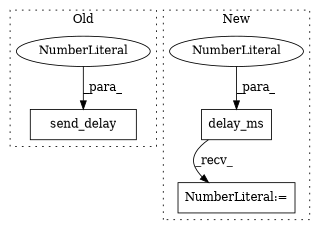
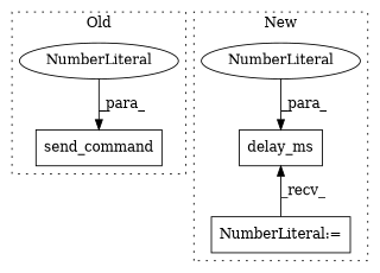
  digraph {
    node [a=32 l=2 shape=box]
-   n1 [l="13,1" label=send_delay s="7908,7923"]
+   n1 [l="13,1" label=send_command s="7908,7923"]
    n2 [a=34 label=NumberLiteral s=7921 shape=ellipse]
    n3 [l="9,1" label=delay_ms s="7877,7888"]
    n4 [a=34 label=NumberLiteral s=7886 shape=ellipse]
    n5 [a=7 l=9 label="NumberLiteral:=" s=7482]
    subgraph cluster_1 {
      label=Old
      style=dotted
      n1
      n2
    }
    subgraph cluster_2 {
      label=New
      style=dotted
      n3
      n4
      n5
    }
    n2 -> n1 [label=_para_]
    n4 -> n3 [label=_para_]
-   n3 -> n5 [label=_recv_]
+   n5 -> n3 [label=_recv_]
  }
